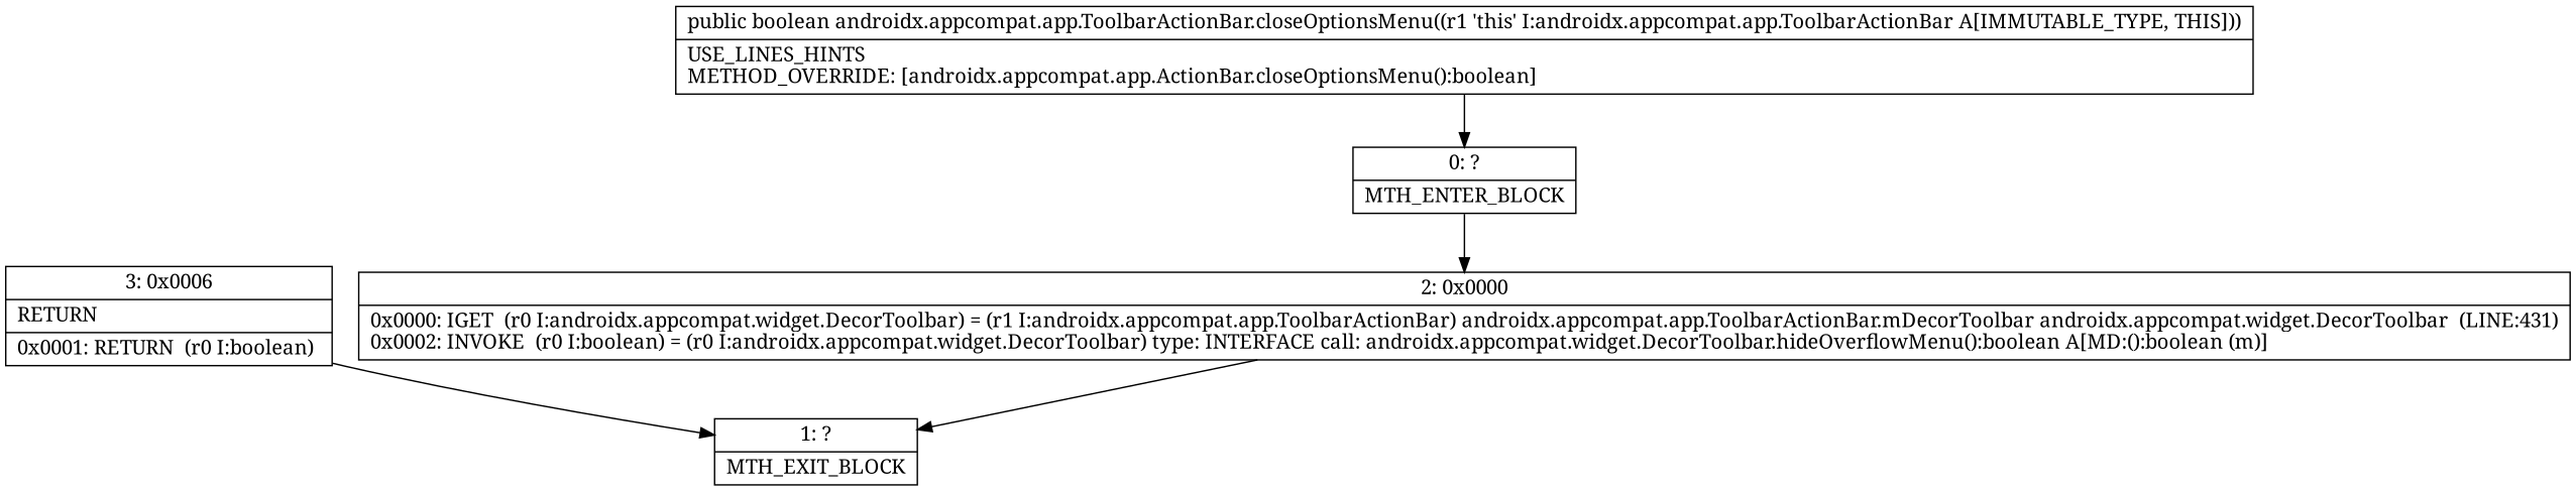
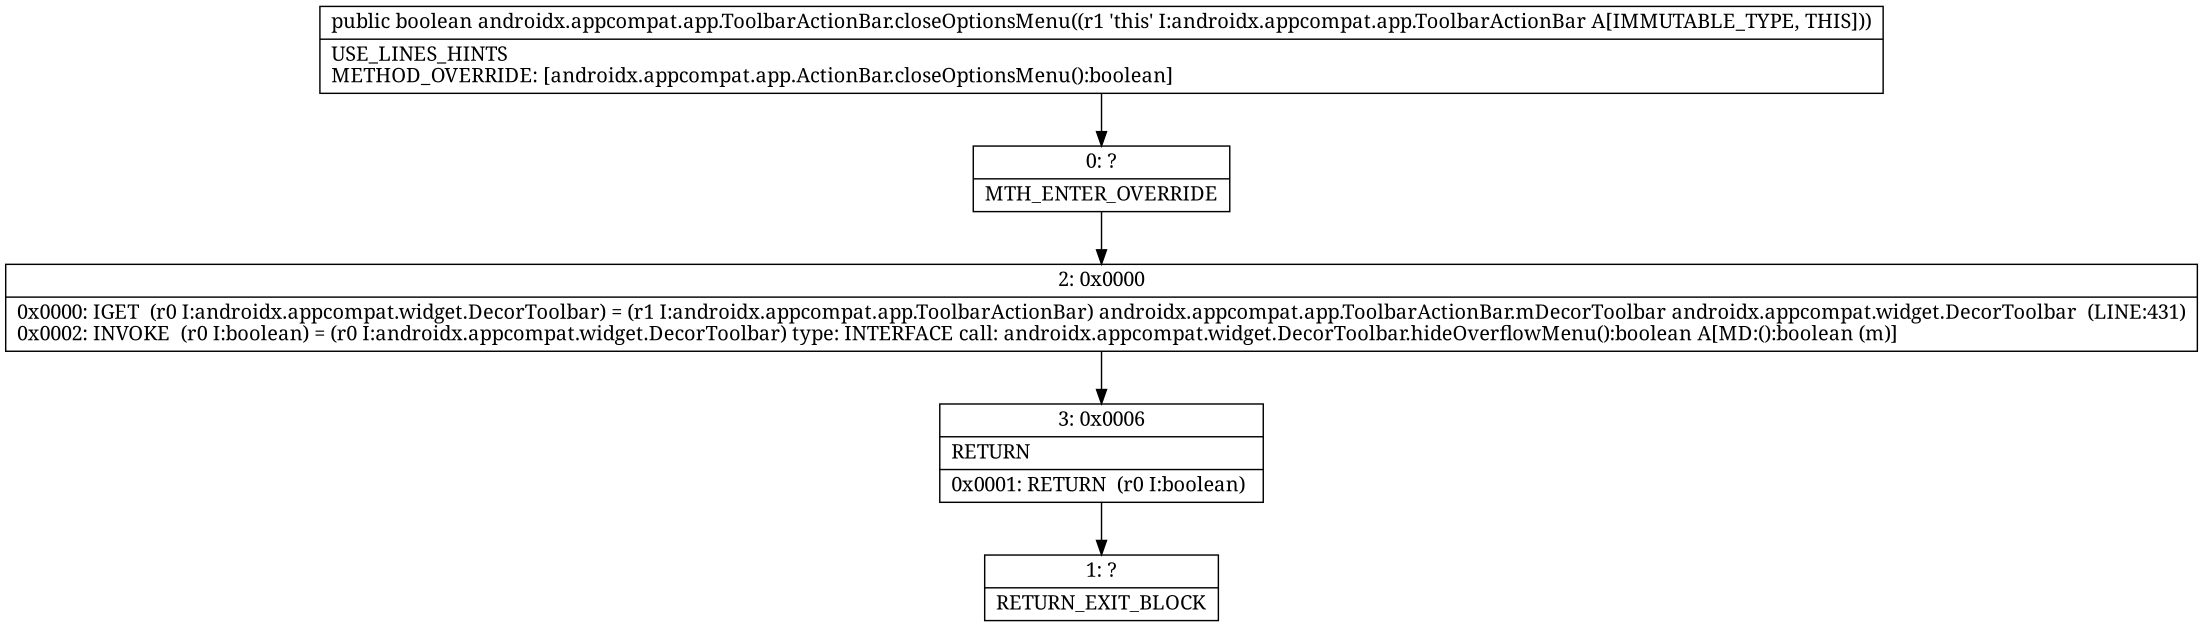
  digraph {
    fontname="Noto Serif"
    node [fontname="Noto Serif" shape=record]
    edge [fontname="Noto Serif"]
-   n1 [label="{0\:\ ?|MTH_ENTER_BLOCK\l}"]
+   n1 [label="{0\:\ ?|MTH_ENTER_OVERRIDE\l}"]
    n2 [label="{2\:\ 0x0000|0x0000: IGET  (r0 I:androidx.appcompat.widget.DecorToolbar) = (r1 I:androidx.appcompat.app.ToolbarActionBar) androidx.appcompat.app.ToolbarActionBar.mDecorToolbar androidx.appcompat.widget.DecorToolbar  (LINE:431)\l0x0002: INVOKE  (r0 I:boolean) = (r0 I:androidx.appcompat.widget.DecorToolbar) type: INTERFACE call: androidx.appcompat.widget.DecorToolbar.hideOverflowMenu():boolean A[MD:():boolean (m)]\l}"]
    n3 [label="{3\:\ 0x0006|RETURN\l|0x0001: RETURN  (r0 I:boolean) \l}"]
-   n4 [label="{1\:\ ?|MTH_EXIT_BLOCK\l}"]
+   n4 [label="{1\:\ ?|RETURN_EXIT_BLOCK\l}"]
    n5 [label="{public boolean androidx.appcompat.app.ToolbarActionBar.closeOptionsMenu((r1 'this' I:androidx.appcompat.app.ToolbarActionBar A[IMMUTABLE_TYPE, THIS]))  | USE_LINES_HINTS\lMETHOD_OVERRIDE: [androidx.appcompat.app.ActionBar.closeOptionsMenu():boolean]\l}"]
    n1 -> n2
-   n2 -> n4
+   n2 -> n3
    n3 -> n4
    n5 -> n1
  }
